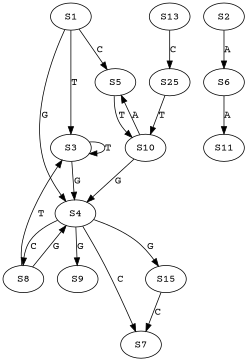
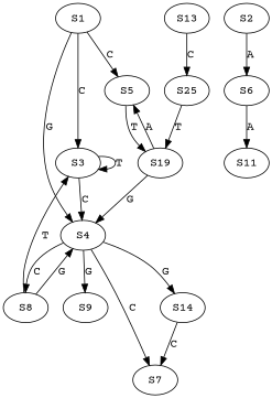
  strict digraph {
    fontname="Courier Prime"
    node [fontname="Courier Prime"]
    edge [fontname="Courier Prime"]
    S1
    S3
    S4
    S5
    S2
    S6
    S7
    S8
    S9
-   S14 [label=S15]
-   S10
+   S14
+   S10 [label=S19]
    S11
    n13 [label=S25]
    S13
-   S1 -> S3 [label=T]
+   S1 -> S3 [label=C]
    S1 -> S4 [label=G]
    S1 -> S5 [label=C]
    S3 -> S3 [label=T]
-   S3 -> S4 [label=G]
+   S3 -> S4 [label=C]
    S4 -> S7 [label=C]
    S4 -> S8 [label=C]
    S4 -> S9 [label=G]
    S4 -> S14 [label=G]
    S5 -> S10 [label=T]
    S2 -> S6 [label=A]
    S6 -> S11 [label=A]
    S8 -> S3 [label=T]
    S8 -> S4 [label=G]
    S14 -> S7 [label=C]
    S10 -> S4 [label=G]
    S10 -> S5 [label=A]
    n13 -> S10 [label=T]
    S13 -> n13 [label=C]
  }
